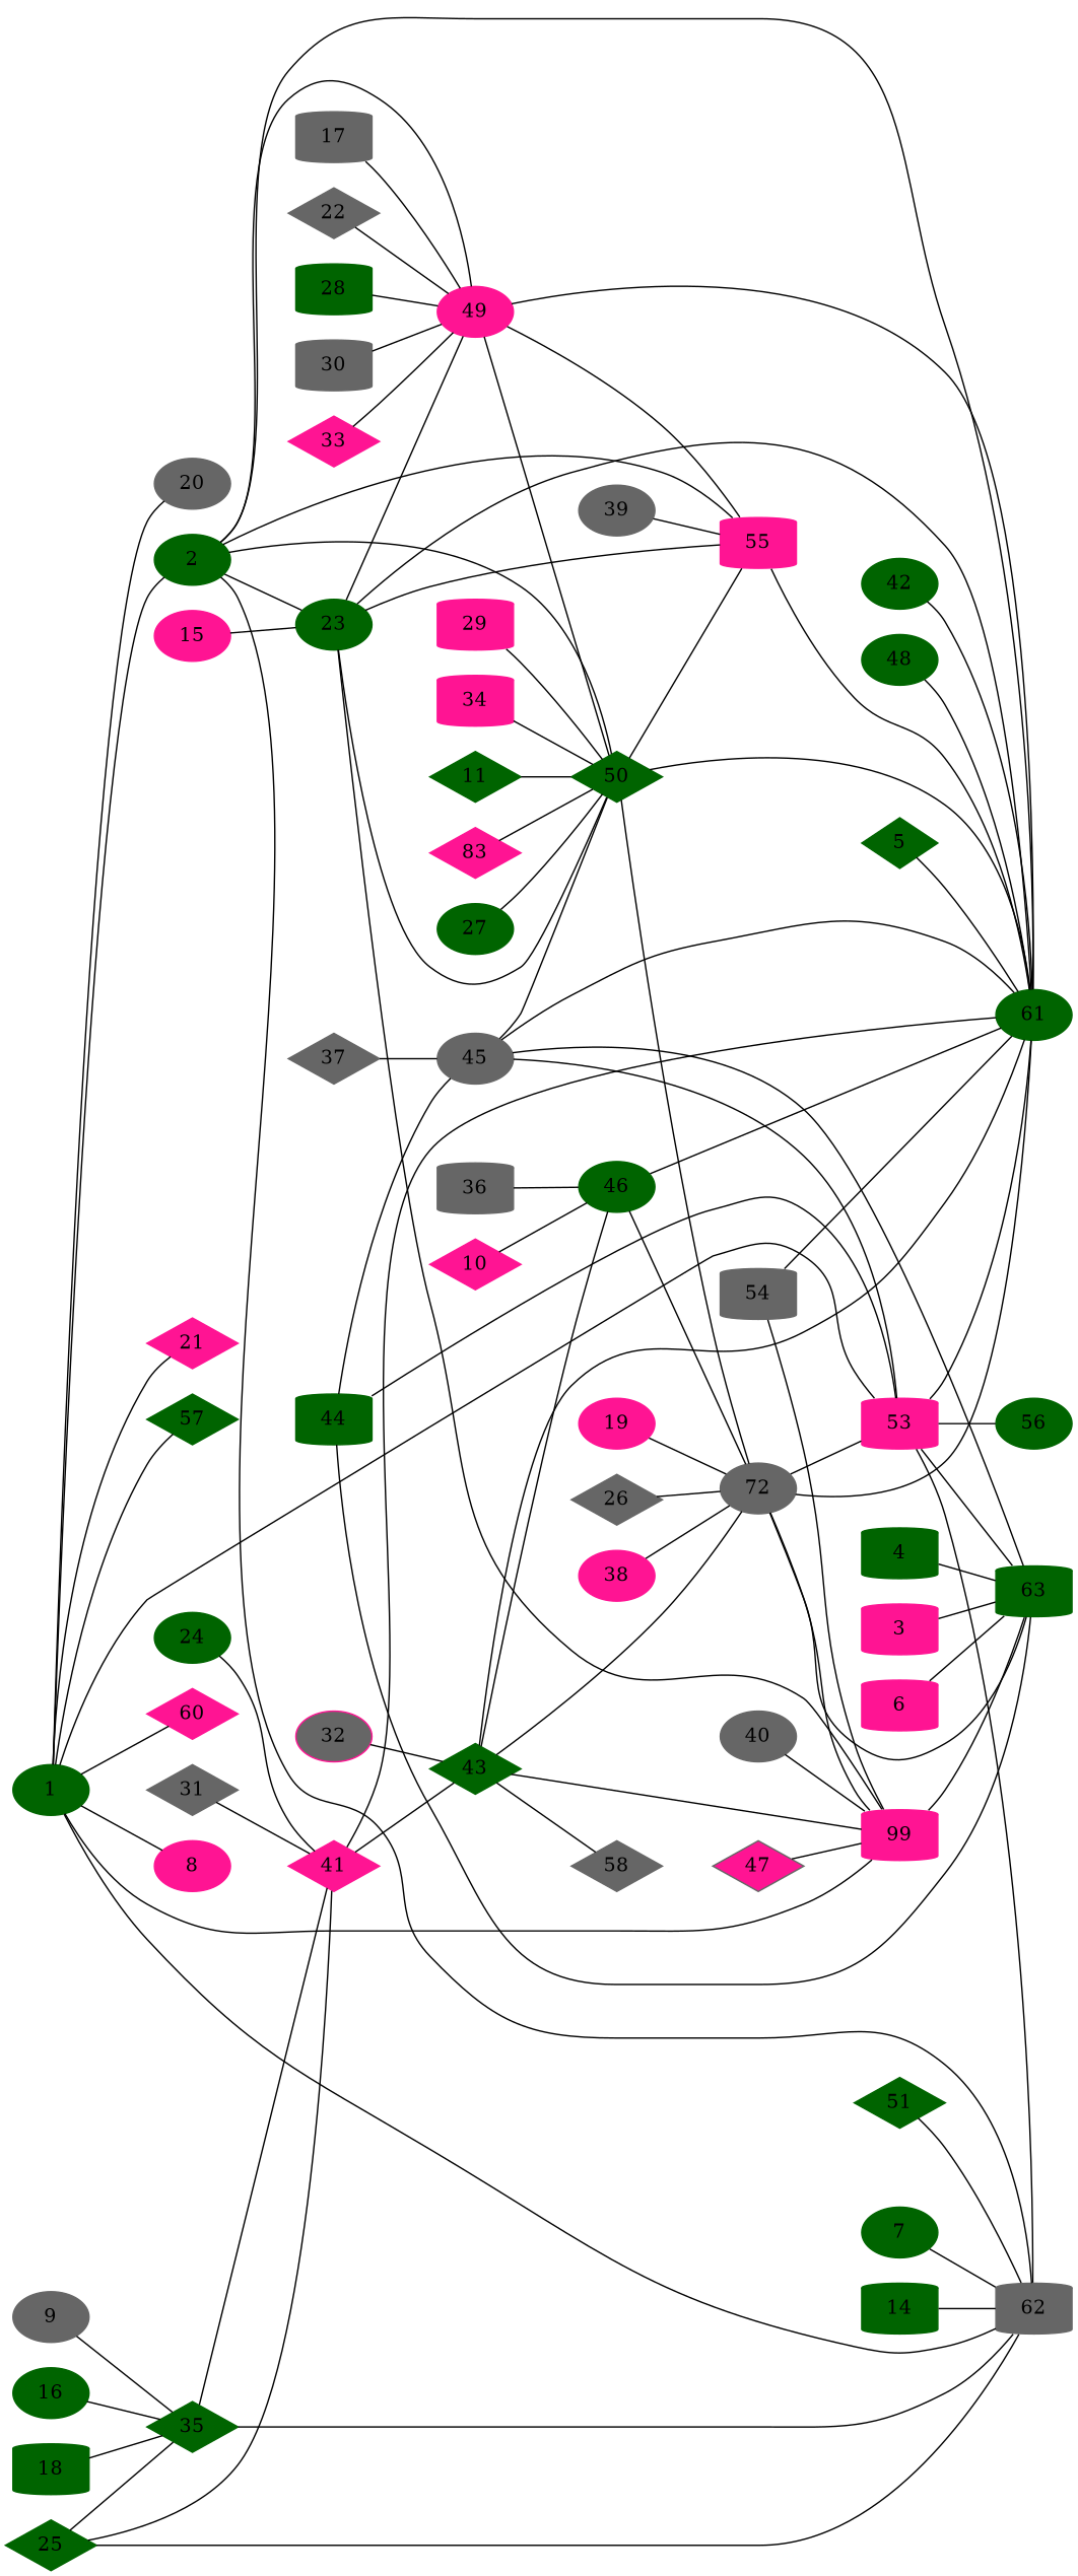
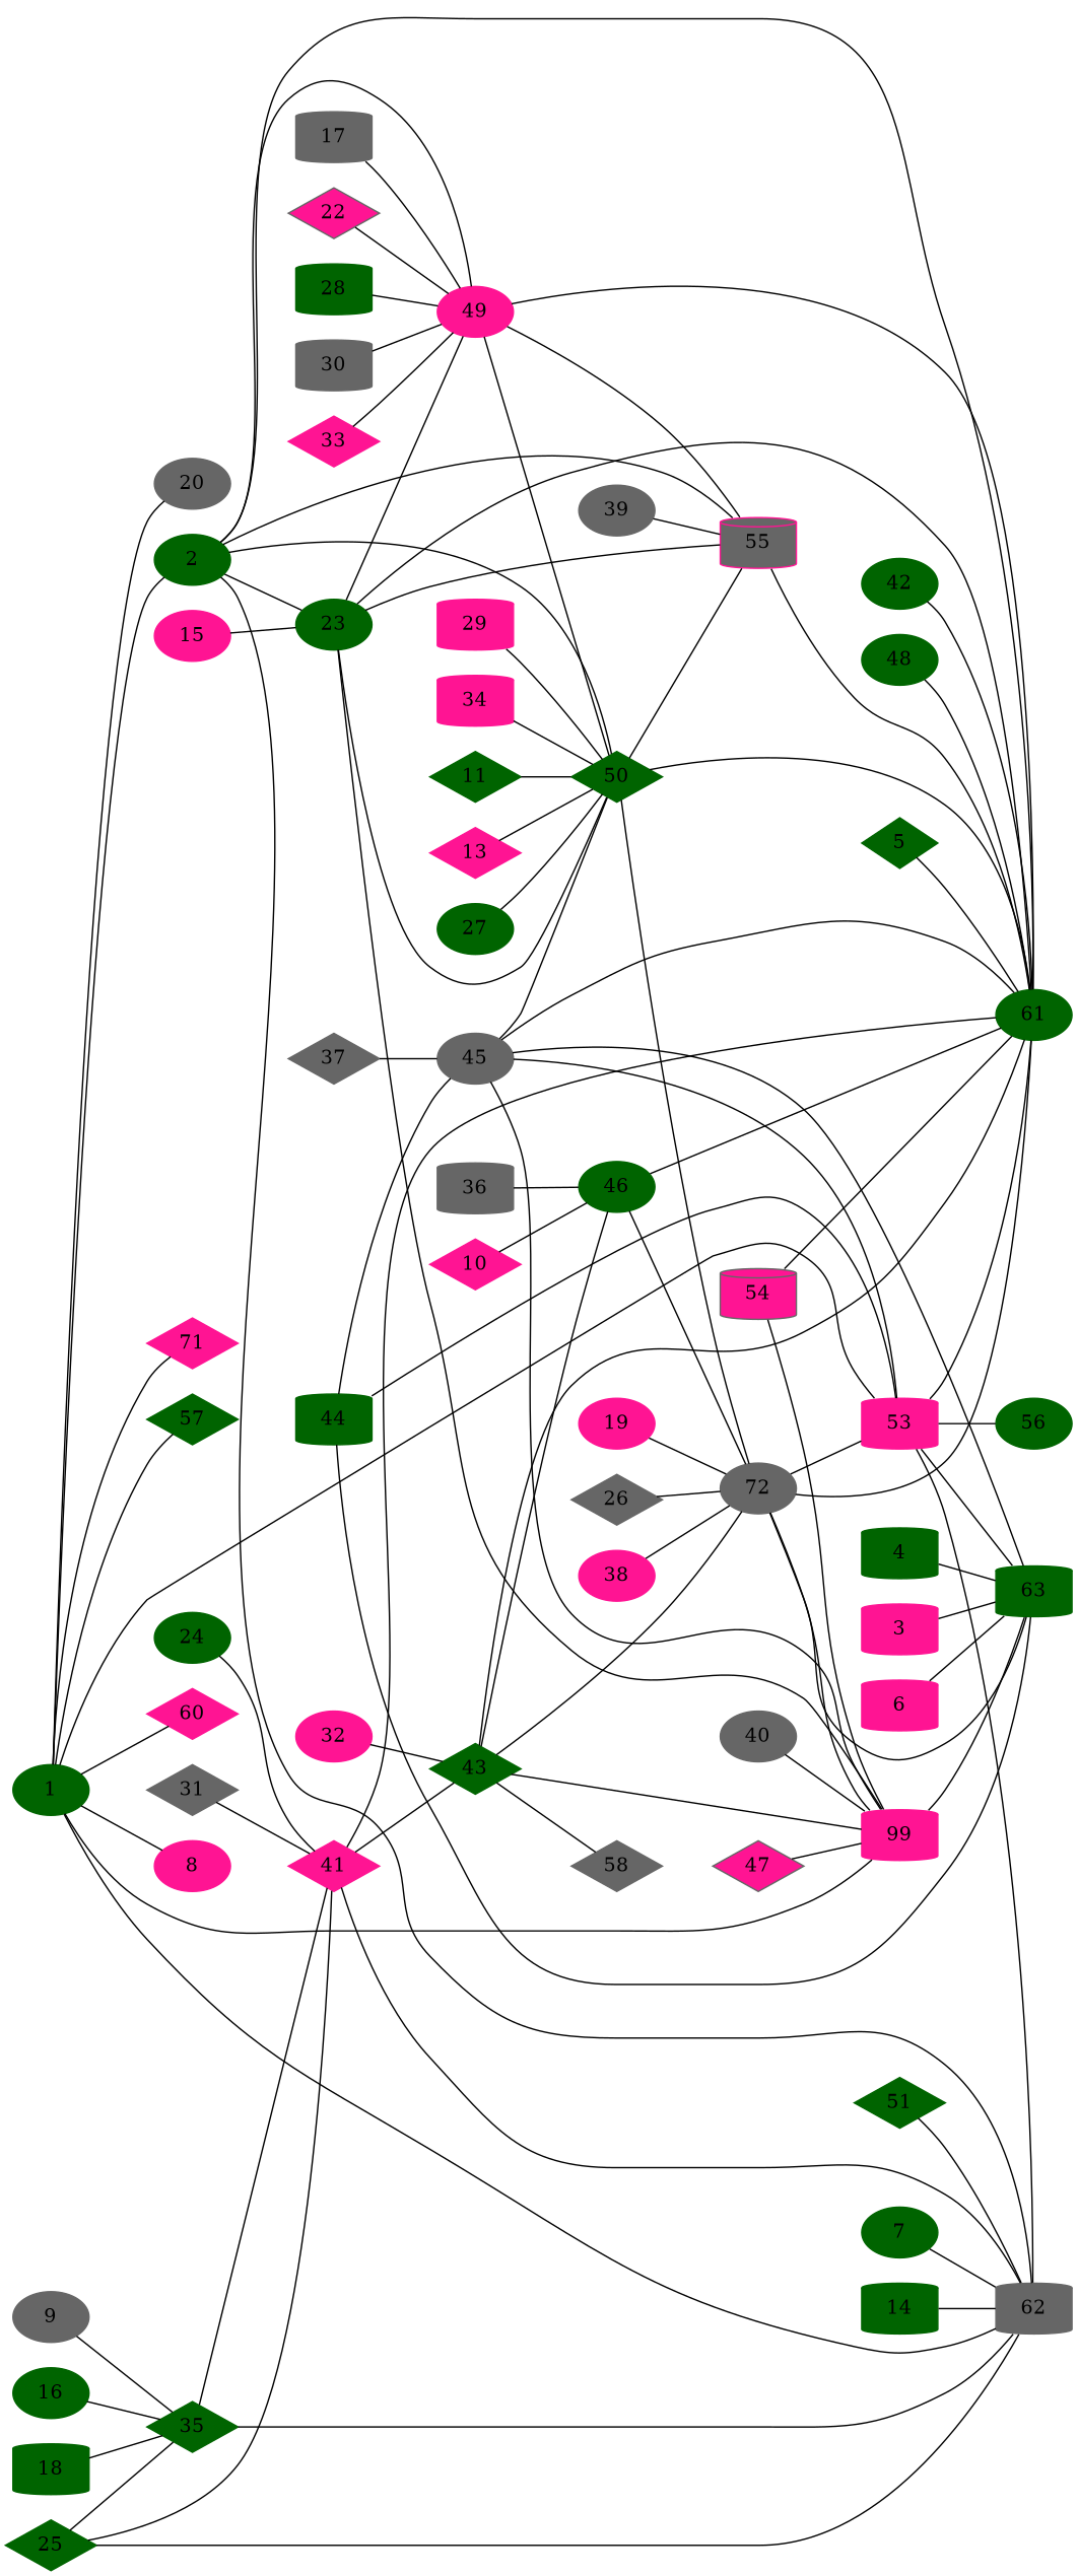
  graph {
    rankdir=LR
    node [color=darkgreen shape=ellipse style=filled]
    edge [weight=1.0]
    1
    2
    8 [color=deeppink]
    20 [color=gray40]
-   21 [color=deeppink shape=diamond]
+   21 [color=deeppink shape=diamond label=71]
    53 [color=deeppink shape=cylinder]
    57 [shape=diamond]
    n8 [color=deeppink label=99 shape=cylinder]
    60 [color=deeppink shape=diamond]
    62 [color=gray40 shape=cylinder]
    23
    49 [color=deeppink]
    50 [shape=diamond]
-   55 [color=deeppink shape=cylinder]
+   55 [color=deeppink shape=cylinder fillcolor=gray40]
    61
    63 [shape=cylinder]
    56
    n18 [color=gray40 label=72]
    3 [color=deeppink shape=cylinder]
    4 [shape=cylinder]
    5 [shape=diamond]
    6 [color=deeppink shape=cylinder]
    7
    9 [color=gray40]
    35 [shape=diamond]
    41 [color=deeppink shape=diamond]
    10 [color=deeppink shape=diamond]
    46
    11 [shape=diamond]
-   13 [color=deeppink shape=diamond label=83]
+   13 [color=deeppink shape=diamond]
    14 [shape=cylinder]
    15 [color=deeppink]
    16
    17 [color=gray40 shape=cylinder]
    18 [shape=cylinder]
    19 [color=deeppink]
-   22 [color=gray40 shape=diamond]
+   22 [color=gray40 shape=diamond fillcolor=deeppink]
    24
    43 [shape=diamond]
    25 [shape=diamond]
    26 [color=gray40 shape=diamond]
    27
    28 [shape=cylinder]
    29 [color=deeppink shape=cylinder]
    30 [color=gray40 shape=cylinder]
    31 [color=gray40 shape=diamond]
-   32 [color=deeppink fillcolor=gray40]
+   32 [color=deeppink]
    58 [color=gray40 shape=diamond]
    33 [color=deeppink shape=diamond]
    34 [color=deeppink shape=cylinder]
    36 [color=gray40 shape=cylinder]
    37 [color=gray40 shape=diamond]
    45 [color=gray40]
    38 [color=deeppink]
    39 [color=gray40]
    40 [color=gray40]
    42
    44 [shape=cylinder]
    47 [color=gray40 fillcolor=deeppink shape=diamond]
    48
    51 [shape=diamond]
-   54 [color=gray40 shape=cylinder]
+   54 [color=gray40 shape=cylinder fillcolor=deeppink]
    1 -- 2
    1 -- 8
    1 -- 20
    1 -- 21
    1 -- 53
    1 -- 57
    1 -- n8 [weight=4.0]
    1 -- 60
    1 -- 62
    2 -- 62
    2 -- 23
    2 -- 49
    2 -- 50
    2 -- 55
    2 -- 61
    53 -- 62
    53 -- 61
    53 -- 63 [weight=3.0]
    53 -- 56
    n8 -- 63
    23 -- n8
    23 -- 49
    23 -- 50
    23 -- 55
    23 -- 61
    49 -- 50
    49 -- 55
    49 -- 61
    50 -- 55
    50 -- 61
    50 -- n18
    55 -- 61
    n18 -- 53 [weight=2.0]
    n18 -- n8
    n18 -- 61 [weight=3.0]
    n18 -- 63
    3 -- 63
    4 -- 63
    5 -- 61
    6 -- 63
    7 -- 62
    9 -- 35
    35 -- 62 [weight=3.0]
    35 -- 41
+   41 -- 62 [weight=3.0]
    41 -- 61
    41 -- 43
    10 -- 46
    46 -- 61 [weight=3.0]
    46 -- n18
    11 -- 50
    13 -- 50
    14 -- 62
    15 -- 23
    16 -- 35
    17 -- 49
    18 -- 35
    19 -- n18
    22 -- 49
    24 -- 41
    43 -- n8
    43 -- 61 [weight=3.0]
    43 -- n18
    43 -- 46
    43 -- 58
    25 -- 62 [weight=3.0]
    25 -- 35
    25 -- 41
    26 -- n18
    27 -- 50
    28 -- 49
    29 -- 50
    30 -- 49
    31 -- 41
    32 -- 43
    33 -- 49
    34 -- 50
    36 -- 46
    37 -- 45
    45 -- 53
+   45 -- n8
    45 -- 50
    45 -- 61 [weight=2.0]
    45 -- 63 [weight=3.0]
    38 -- n18
    39 -- 55
    40 -- n8
    42 -- 61
    44 -- 53
    44 -- 63 [weight=3.0]
    44 -- 45
    47 -- n8
    48 -- 61
    51 -- 62
    54 -- n8
    54 -- 61
  }
